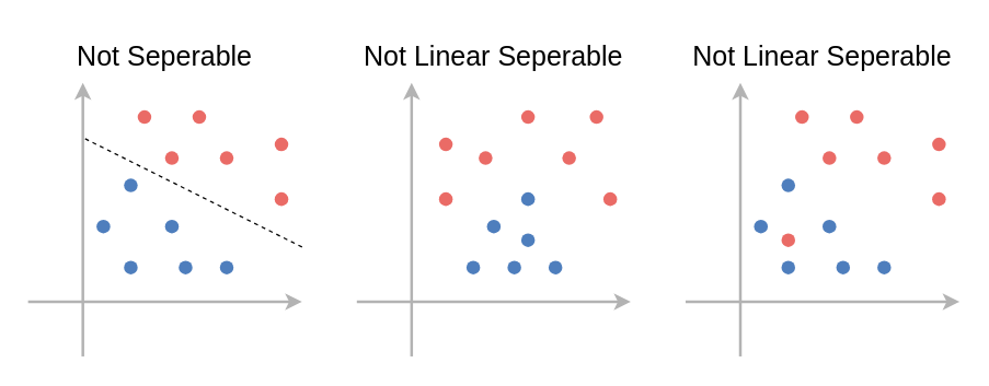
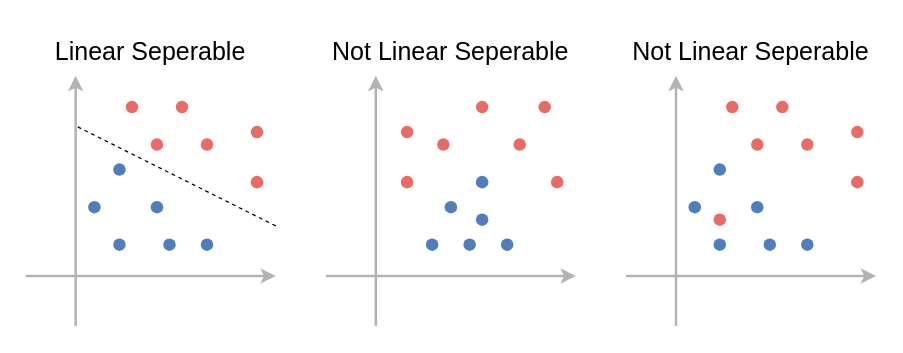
  <mxCell id="0" />
  <mxCell id="1" parent="0" />
  <mxCell id="2" value="" style="endArrow=classic;html=1;fontFamily=Comic Sans MS;fontSize=30;fontColor=#003366;strokeWidth=2;strokeColor=#B3B3B3;" parent="1" edge="1"><mxGeometry x="20" y="200" width="50" height="50" as="geometry"><mxPoint x="60" y="260" as="sourcePoint" /><mxPoint x="60" y="60" as="targetPoint" /></mxGeometry></mxCell>
  <mxCell id="3" value="" style="endArrow=classic;html=1;fontFamily=Comic Sans MS;fontSize=30;fontColor=#003366;strokeWidth=2;strokeColor=#B3B3B3;" parent="1" edge="1"><mxGeometry x="40" y="220" width="50" height="50" as="geometry"><mxPoint x="20" y="220" as="sourcePoint" /><mxPoint x="220" y="220" as="targetPoint" /></mxGeometry></mxCell>
  <mxCell id="4" value="" style="ellipse;whiteSpace=wrap;html=1;strokeColor=none;fillColor=#4E7EBD;" vertex="1" parent="1"><mxGeometry x="90" y="130" width="10" height="10" as="geometry" /></mxCell>
  <mxCell id="5" value="" style="ellipse;whiteSpace=wrap;html=1;strokeColor=none;fillColor=#4E7EBD;" vertex="1" parent="1"><mxGeometry x="120" y="160" width="10" height="10" as="geometry" /></mxCell>
  <mxCell id="6" value="" style="endArrow=none;html=1;dashed=1;" edge="1" parent="1"><mxGeometry width="50" height="50" relative="1" as="geometry"><mxPoint x="220" y="180" as="sourcePoint" /><mxPoint x="60" y="100" as="targetPoint" /></mxGeometry></mxCell>
  <mxCell id="7" value="" style="ellipse;whiteSpace=wrap;html=1;strokeColor=none;fillColor=#4E7EBD;" vertex="1" parent="1"><mxGeometry x="70" y="160" width="10" height="10" as="geometry" /></mxCell>
  <mxCell id="8" value="" style="ellipse;whiteSpace=wrap;html=1;strokeColor=none;fillColor=#4E7EBD;" vertex="1" parent="1"><mxGeometry x="90" y="190" width="10" height="10" as="geometry" /></mxCell>
  <mxCell id="9" value="" style="ellipse;whiteSpace=wrap;html=1;strokeColor=none;fillColor=#4E7EBD;" vertex="1" parent="1"><mxGeometry x="160" y="190" width="10" height="10" as="geometry" /></mxCell>
  <mxCell id="10" value="" style="ellipse;whiteSpace=wrap;html=1;strokeColor=none;fillColor=#4E7EBD;" vertex="1" parent="1"><mxGeometry x="130" y="190" width="10" height="10" as="geometry" /></mxCell>
  <mxCell id="11" value="" style="ellipse;whiteSpace=wrap;html=1;strokeColor=none;fillColor=#EA6B66;" vertex="1" parent="1"><mxGeometry x="160" y="110" width="10" height="10" as="geometry" /></mxCell>
  <mxCell id="12" value="" style="ellipse;whiteSpace=wrap;html=1;strokeColor=none;fillColor=#EA6B66;" vertex="1" parent="1"><mxGeometry x="140" y="80" width="10" height="10" as="geometry" /></mxCell>
  <mxCell id="13" value="" style="ellipse;whiteSpace=wrap;html=1;strokeColor=none;fillColor=#EA6B66;" vertex="1" parent="1"><mxGeometry x="100" y="80" width="10" height="10" as="geometry" /></mxCell>
  <mxCell id="14" value="" style="ellipse;whiteSpace=wrap;html=1;strokeColor=none;fillColor=#EA6B66;" vertex="1" parent="1"><mxGeometry x="200" y="100" width="10" height="10" as="geometry" /></mxCell>
  <mxCell id="15" value="" style="ellipse;whiteSpace=wrap;html=1;strokeColor=none;fillColor=#EA6B66;" vertex="1" parent="1"><mxGeometry x="120" y="110" width="10" height="10" as="geometry" /></mxCell>
  <mxCell id="16" value="" style="ellipse;whiteSpace=wrap;html=1;strokeColor=none;fillColor=#EA6B66;" vertex="1" parent="1"><mxGeometry x="430" y="80" width="10" height="10" as="geometry" /></mxCell>
  <mxCell id="17" value="" style="ellipse;whiteSpace=wrap;html=1;strokeColor=none;fillColor=#EA6B66;" vertex="1" parent="1"><mxGeometry x="200" y="140" width="10" height="10" as="geometry" /></mxCell>
- <mxCell id="18" value="Not Seperable" style="text;html=1;strokeColor=none;fillColor=none;align=center;verticalAlign=middle;whiteSpace=wrap;rounded=0;fontSize=20;" vertex="1" parent="1"><mxGeometry x="20" y="20" width="200" height="40" as="geometry" /></mxCell>
+ <mxCell id="18" value="Linear Seperable" style="text;html=1;strokeColor=none;fillColor=none;align=center;verticalAlign=middle;whiteSpace=wrap;rounded=0;fontSize=20;" vertex="1" parent="1"><mxGeometry x="20" y="20" width="200" height="40" as="geometry" /></mxCell>
  <mxCell id="19" value="" style="endArrow=classic;html=1;fontFamily=Comic Sans MS;fontSize=30;fontColor=#003366;strokeWidth=2;strokeColor=#B3B3B3;" edge="1" parent="1"><mxGeometry x="260" y="200" width="50" height="50" as="geometry"><mxPoint x="300" y="260" as="sourcePoint" /><mxPoint x="300" y="60" as="targetPoint" /></mxGeometry></mxCell>
  <mxCell id="20" value="" style="endArrow=classic;html=1;fontFamily=Comic Sans MS;fontSize=30;fontColor=#003366;strokeWidth=2;strokeColor=#B3B3B3;" edge="1" parent="1"><mxGeometry x="280" y="220" width="50" height="50" as="geometry"><mxPoint x="260" y="220" as="sourcePoint" /><mxPoint x="460" y="220" as="targetPoint" /></mxGeometry></mxCell>
  <mxCell id="21" value="" style="ellipse;whiteSpace=wrap;html=1;strokeColor=none;fillColor=#4E7EBD;" vertex="1" parent="1"><mxGeometry x="355" y="160" width="10" height="10" as="geometry" /></mxCell>
  <mxCell id="22" value="" style="ellipse;whiteSpace=wrap;html=1;strokeColor=none;fillColor=#4E7EBD;" vertex="1" parent="1"><mxGeometry x="380" y="140" width="10" height="10" as="geometry" /></mxCell>
  <mxCell id="23" value="" style="ellipse;whiteSpace=wrap;html=1;strokeColor=none;fillColor=#4E7EBD;" vertex="1" parent="1"><mxGeometry x="340" y="190" width="10" height="10" as="geometry" /></mxCell>
  <mxCell id="24" value="" style="ellipse;whiteSpace=wrap;html=1;strokeColor=none;fillColor=#4E7EBD;" vertex="1" parent="1"><mxGeometry x="380" y="170" width="10" height="10" as="geometry" /></mxCell>
  <mxCell id="25" value="" style="ellipse;whiteSpace=wrap;html=1;strokeColor=none;fillColor=#4E7EBD;" vertex="1" parent="1"><mxGeometry x="400" y="190" width="10" height="10" as="geometry" /></mxCell>
  <mxCell id="26" value="" style="ellipse;whiteSpace=wrap;html=1;strokeColor=none;fillColor=#4E7EBD;" vertex="1" parent="1"><mxGeometry x="370" y="190" width="10" height="10" as="geometry" /></mxCell>
  <mxCell id="27" value="" style="ellipse;whiteSpace=wrap;html=1;strokeColor=none;fillColor=#EA6B66;" vertex="1" parent="1"><mxGeometry x="349" y="110" width="10" height="10" as="geometry" /></mxCell>
  <mxCell id="28" value="" style="ellipse;whiteSpace=wrap;html=1;strokeColor=none;fillColor=#EA6B66;" vertex="1" parent="1"><mxGeometry x="380" y="80" width="10" height="10" as="geometry" /></mxCell>
  <mxCell id="29" value="" style="ellipse;whiteSpace=wrap;html=1;strokeColor=none;fillColor=#EA6B66;" vertex="1" parent="1"><mxGeometry x="320" y="100" width="10" height="10" as="geometry" /></mxCell>
  <mxCell id="30" value="" style="ellipse;whiteSpace=wrap;html=1;strokeColor=none;fillColor=#EA6B66;" vertex="1" parent="1"><mxGeometry x="410" y="110" width="10" height="10" as="geometry" /></mxCell>
  <mxCell id="31" value="" style="ellipse;whiteSpace=wrap;html=1;strokeColor=none;fillColor=#EA6B66;" vertex="1" parent="1"><mxGeometry x="320" y="140" width="10" height="10" as="geometry" /></mxCell>
  <mxCell id="32" value="" style="ellipse;whiteSpace=wrap;html=1;strokeColor=none;fillColor=#EA6B66;" vertex="1" parent="1"><mxGeometry x="440" y="140" width="10" height="10" as="geometry" /></mxCell>
  <mxCell id="33" value="Not Linear Seperable" style="text;html=1;strokeColor=none;fillColor=none;align=center;verticalAlign=middle;whiteSpace=wrap;rounded=0;fontSize=20;" vertex="1" parent="1"><mxGeometry x="260" y="20" width="200" height="40" as="geometry" /></mxCell>
  <mxCell id="34" value="" style="endArrow=classic;html=1;fontFamily=Comic Sans MS;fontSize=30;fontColor=#003366;strokeWidth=2;strokeColor=#B3B3B3;" edge="1" parent="1"><mxGeometry x="500" y="200" width="50" height="50" as="geometry"><mxPoint x="540" y="260" as="sourcePoint" /><mxPoint x="540" y="60" as="targetPoint" /></mxGeometry></mxCell>
  <mxCell id="35" value="" style="endArrow=classic;html=1;fontFamily=Comic Sans MS;fontSize=30;fontColor=#003366;strokeWidth=2;strokeColor=#B3B3B3;" edge="1" parent="1"><mxGeometry x="520" y="220" width="50" height="50" as="geometry"><mxPoint x="500" y="220" as="sourcePoint" /><mxPoint x="700" y="220" as="targetPoint" /></mxGeometry></mxCell>
  <mxCell id="36" value="" style="ellipse;whiteSpace=wrap;html=1;strokeColor=none;fillColor=#4E7EBD;" vertex="1" parent="1"><mxGeometry x="570" y="130" width="10" height="10" as="geometry" /></mxCell>
  <mxCell id="37" value="" style="ellipse;whiteSpace=wrap;html=1;strokeColor=none;fillColor=#4E7EBD;" vertex="1" parent="1"><mxGeometry x="600" y="160" width="10" height="10" as="geometry" /></mxCell>
  <mxCell id="38" value="" style="ellipse;whiteSpace=wrap;html=1;strokeColor=none;fillColor=#4E7EBD;" vertex="1" parent="1"><mxGeometry x="550" y="160" width="10" height="10" as="geometry" /></mxCell>
  <mxCell id="39" value="" style="ellipse;whiteSpace=wrap;html=1;strokeColor=none;fillColor=#4E7EBD;" vertex="1" parent="1"><mxGeometry x="570" y="190" width="10" height="10" as="geometry" /></mxCell>
  <mxCell id="40" value="" style="ellipse;whiteSpace=wrap;html=1;strokeColor=none;fillColor=#4E7EBD;" vertex="1" parent="1"><mxGeometry x="640" y="190" width="10" height="10" as="geometry" /></mxCell>
  <mxCell id="41" value="" style="ellipse;whiteSpace=wrap;html=1;strokeColor=none;fillColor=#4E7EBD;" vertex="1" parent="1"><mxGeometry x="610" y="190" width="10" height="10" as="geometry" /></mxCell>
  <mxCell id="42" value="" style="ellipse;whiteSpace=wrap;html=1;strokeColor=none;fillColor=#EA6B66;" vertex="1" parent="1"><mxGeometry x="640" y="110" width="10" height="10" as="geometry" /></mxCell>
  <mxCell id="43" value="" style="ellipse;whiteSpace=wrap;html=1;strokeColor=none;fillColor=#EA6B66;" vertex="1" parent="1"><mxGeometry x="620" y="80" width="10" height="10" as="geometry" /></mxCell>
  <mxCell id="44" value="" style="ellipse;whiteSpace=wrap;html=1;strokeColor=none;fillColor=#EA6B66;" vertex="1" parent="1"><mxGeometry x="580" y="80" width="10" height="10" as="geometry" /></mxCell>
  <mxCell id="45" value="" style="ellipse;whiteSpace=wrap;html=1;strokeColor=none;fillColor=#EA6B66;" vertex="1" parent="1"><mxGeometry x="680" y="100" width="10" height="10" as="geometry" /></mxCell>
  <mxCell id="46" value="" style="ellipse;whiteSpace=wrap;html=1;strokeColor=none;fillColor=#EA6B66;" vertex="1" parent="1"><mxGeometry x="600" y="110" width="10" height="10" as="geometry" /></mxCell>
  <mxCell id="47" value="" style="ellipse;whiteSpace=wrap;html=1;strokeColor=none;fillColor=#EA6B66;" vertex="1" parent="1"><mxGeometry x="680" y="140" width="10" height="10" as="geometry" /></mxCell>
  <mxCell id="48" value="" style="ellipse;whiteSpace=wrap;html=1;strokeColor=none;fillColor=#EA6B66;" vertex="1" parent="1"><mxGeometry x="570" y="170" width="10" height="10" as="geometry" /></mxCell>
  <mxCell id="49" value="Not Linear Seperable" style="text;html=1;strokeColor=none;fillColor=none;align=center;verticalAlign=middle;whiteSpace=wrap;rounded=0;fontSize=20;" vertex="1" parent="1"><mxGeometry x="500" y="20" width="200" height="40" as="geometry" /></mxCell>
